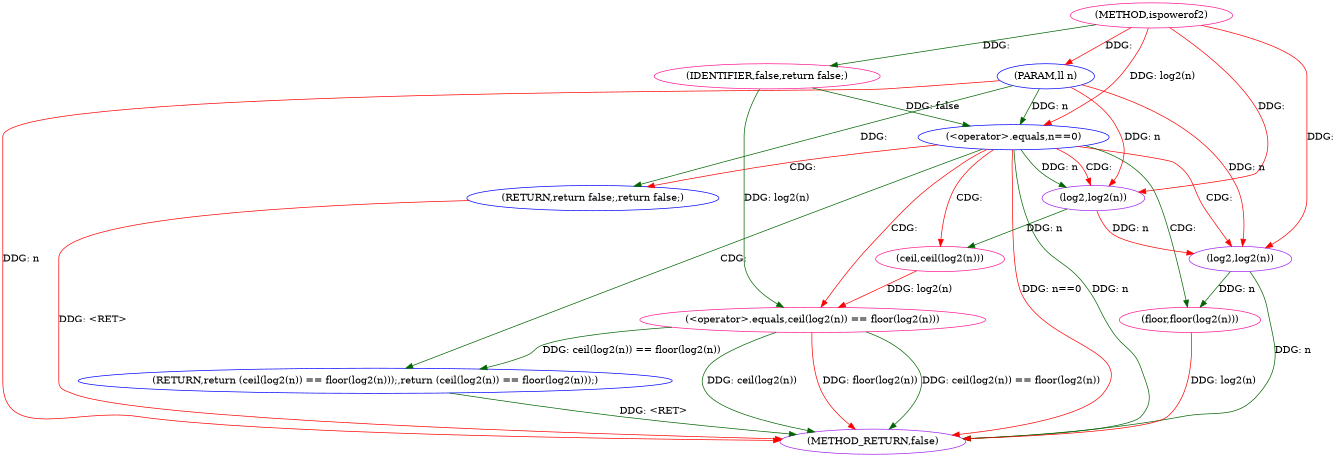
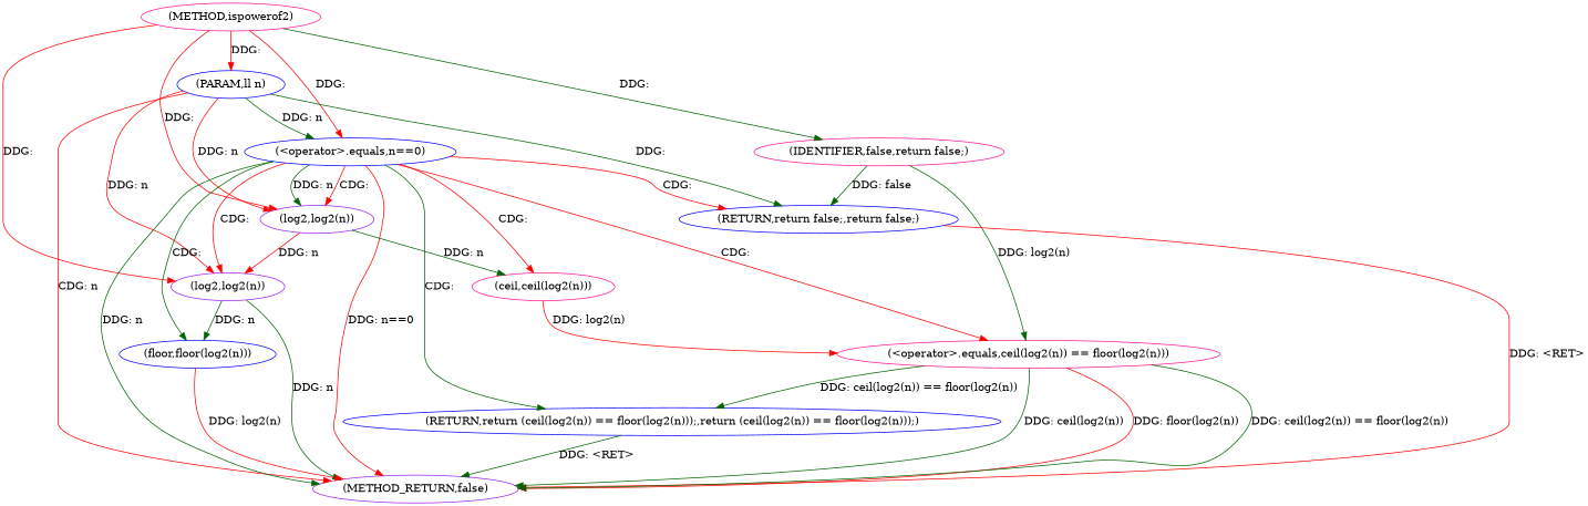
  digraph {
    node [color=blue]
    edge [color=red]
    n1 [color=deeppink label="(METHOD,ispowerof2)"]
    n2 [label="(PARAM,ll n)"]
    n3 [label="(<operator>.equals,n==0)"]
    n4 [color=deeppink label="(IDENTIFIER,false,return false;)"]
    n5 [color=purple label="(log2,log2(n))"]
    n6 [color=purple label="(log2,log2(n))"]
    n7 [label="(RETURN,return false;,return false;)"]
    n8 [color=purple label="(METHOD_RETURN,false)"]
    n9 [label="(RETURN,return (ceil(log2(n)) == floor(log2(n)));,return (ceil(log2(n)) == floor(log2(n)));)"]
    n10 [color=deeppink label="(<operator>.equals,ceil(log2(n)) == floor(log2(n)))"]
    n11 [color=deeppink label="(ceil,ceil(log2(n)))"]
-   n12 [color=deeppink label="(floor,floor(log2(n)))"]
+   n12 [label="(floor,floor(log2(n)))"]
    n1 -> n2 [label="DDG: "]
-   n1 -> n3 [label="DDG: log2(n)"]
+   n1 -> n3 [label="DDG: "]
    n1 -> n4 [color=darkgreen label="DDG: "]
    n1 -> n5 [label="DDG: "]
    n1 -> n6 [label="DDG: "]
    n2 -> n3 [color=darkgreen label="DDG: n"]
    n2 -> n5 [label="DDG: n"]
    n2 -> n6 [label="DDG: n"]
    n2 -> n7 [color=darkgreen label="DDG: "]
-   n2 -> n8 [label="DDG: n"]
+   n2 -> n8 [label="CDG: n"]
    n3 -> n5 [color=darkgreen label="DDG: n"]
    n3 -> n5 [label="CDG: "]
    n3 -> n6 [label="CDG: "]
    n3 -> n7 [label="CDG: "]
    n3 -> n8 [color=darkgreen label="DDG: n"]
    n3 -> n8 [label="DDG: n==0"]
    n3 -> n9 [color=darkgreen label="CDG: "]
    n3 -> n10 [label="CDG: "]
    n3 -> n11 [label="CDG: "]
    n3 -> n12 [color=darkgreen label="CDG: "]
-   n4 -> n3 [color=darkgreen label="DDG: false"]
+   n4 -> n7 [color=darkgreen label="DDG: false"]
    n4 -> n10 [color=darkgreen label="DDG: log2(n)"]
    n5 -> n6 [label="DDG: n"]
    n5 -> n11 [color=darkgreen label="DDG: n"]
    n6 -> n8 [color=darkgreen label="DDG: n"]
    n6 -> n12 [color=darkgreen label="DDG: n"]
    n7 -> n8 [label="DDG: <RET>"]
    n9 -> n8 [color=darkgreen label="DDG: <RET>"]
    n10 -> n8 [color=darkgreen label="DDG: ceil(log2(n))"]
    n10 -> n8 [label="DDG: floor(log2(n))"]
    n10 -> n8 [color=darkgreen label="DDG: ceil(log2(n)) == floor(log2(n))"]
    n10 -> n9 [color=darkgreen label="DDG: ceil(log2(n)) == floor(log2(n))"]
    n11 -> n10 [label="DDG: log2(n)"]
    n12 -> n8 [label="DDG: log2(n)"]
  }
